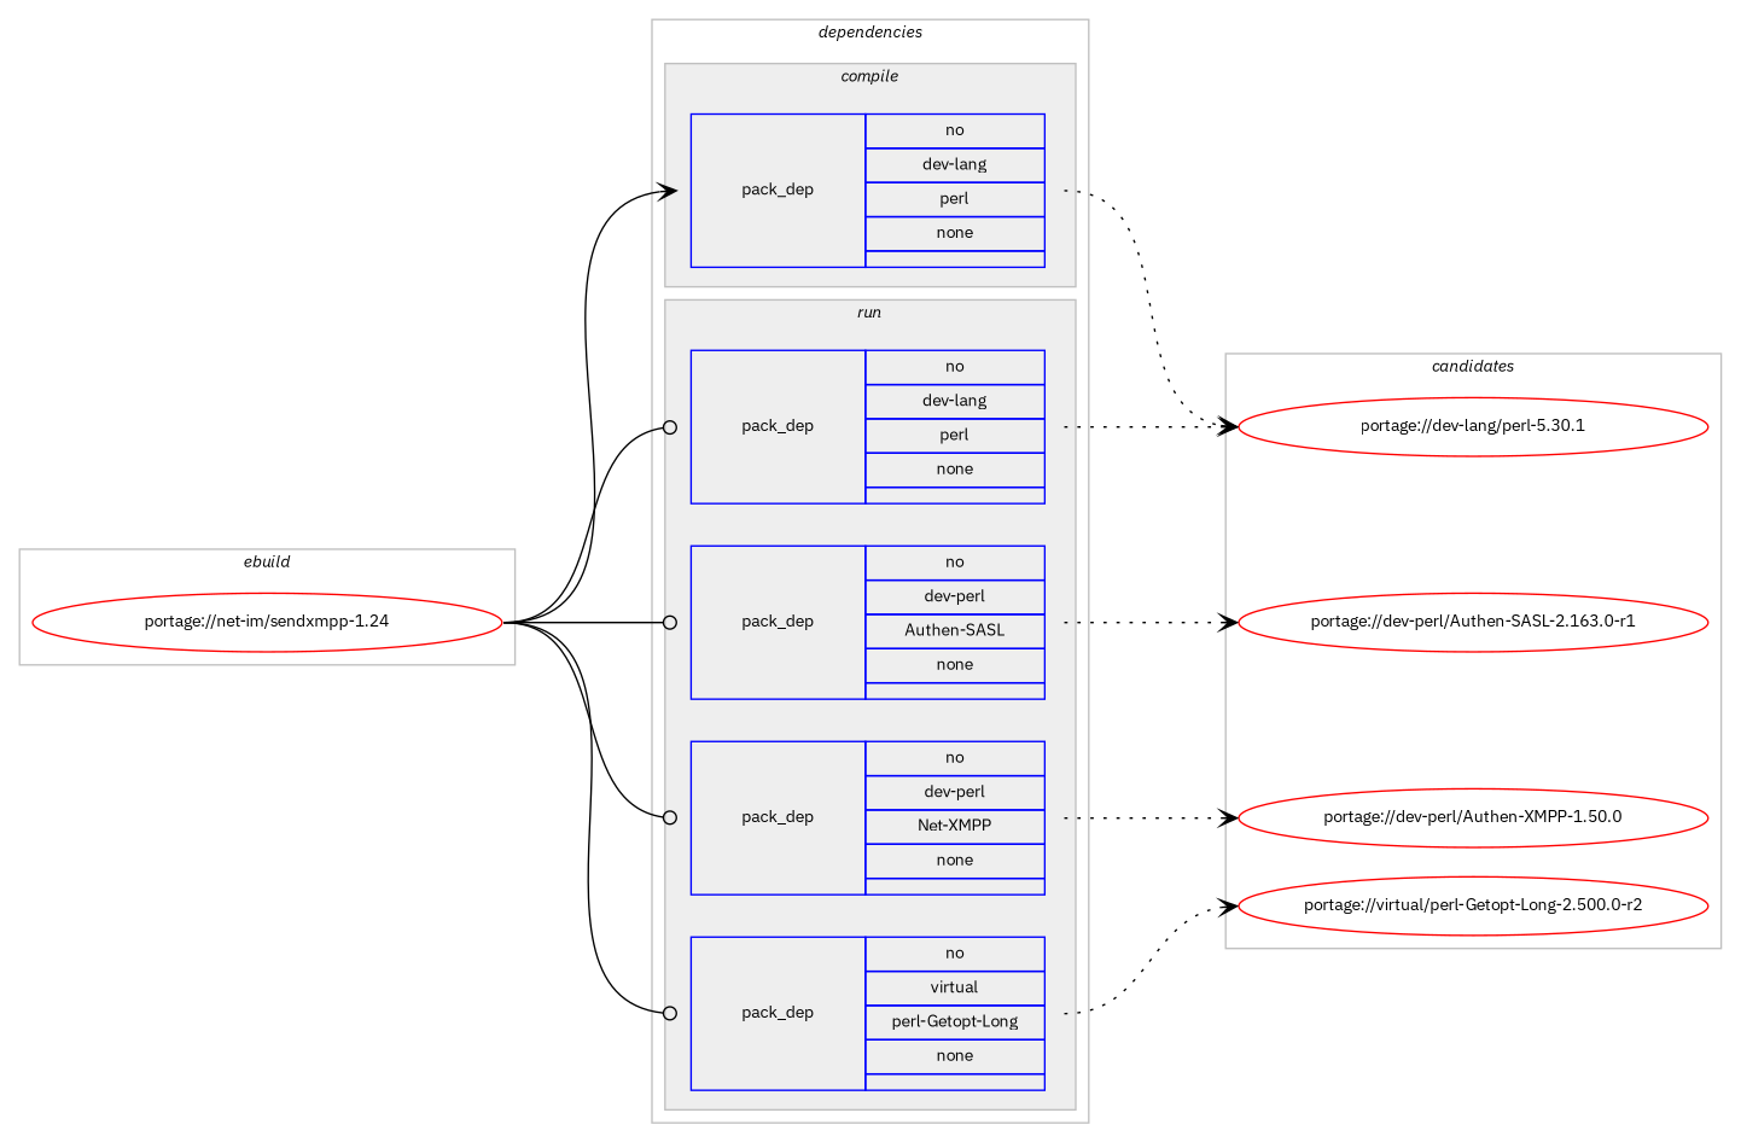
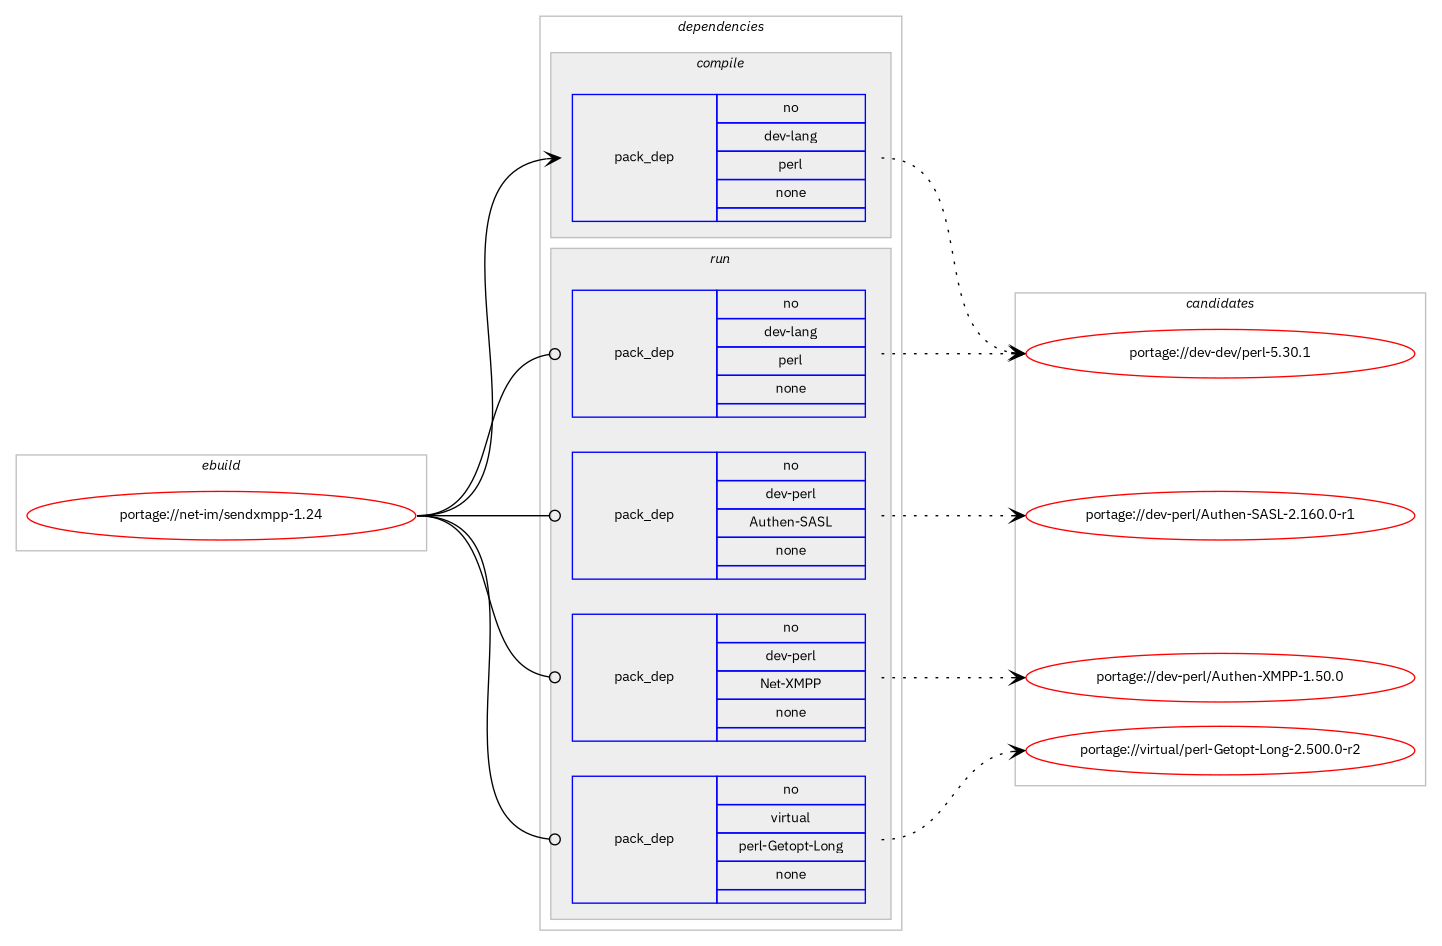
  digraph {
    compound=true
    concentrate=true
    fontname="IBM Plex Sans"
    fontsize=10
    newrank=true
    rankdir=LR
    ranksep=1.5
    node [color=red fontname="IBM Plex Sans" fontsize=10]
    edge [arrowhead=vee fontname="IBM Plex Sans" headport=w style=solid tailport=e weight=20]
    n1 [label="portage://net-im/sendxmpp-1.24" width=4]
    n2 [color=blue label=<<TABLE BORDER="0" CELLBORDER="1" CELLSPACING="0" CELLPADDING="4" WIDTH="220"><TR><TD ROWSPAN="6" CELLPADDING="30">pack_dep</TD></TR><TR><TD WIDTH="110">no</TD></TR><TR><TD>dev-lang</TD></TR><TR><TD>perl</TD></TR><TR><TD>none</TD></TR><TR><TD></TD></TR></TABLE>> shape=none]
    n3 [color=blue label=<<TABLE BORDER="0" CELLBORDER="1" CELLSPACING="0" CELLPADDING="4" WIDTH="220"><TR><TD ROWSPAN="6" CELLPADDING="30">pack_dep</TD></TR><TR><TD WIDTH="110">no</TD></TR><TR><TD>dev-lang</TD></TR><TR><TD>perl</TD></TR><TR><TD>none</TD></TR><TR><TD></TD></TR></TABLE>> shape=none]
    n4 [color=blue label=<<TABLE BORDER="0" CELLBORDER="1" CELLSPACING="0" CELLPADDING="4" WIDTH="220"><TR><TD ROWSPAN="6" CELLPADDING="30">pack_dep</TD></TR><TR><TD WIDTH="110">no</TD></TR><TR><TD>dev-perl</TD></TR><TR><TD>Authen-SASL</TD></TR><TR><TD>none</TD></TR><TR><TD></TD></TR></TABLE>> shape=none]
    n5 [color=blue label=<<TABLE BORDER="0" CELLBORDER="1" CELLSPACING="0" CELLPADDING="4" WIDTH="220"><TR><TD ROWSPAN="6" CELLPADDING="30">pack_dep</TD></TR><TR><TD WIDTH="110">no</TD></TR><TR><TD>dev-perl</TD></TR><TR><TD>Net-XMPP</TD></TR><TR><TD>none</TD></TR><TR><TD></TD></TR></TABLE>> shape=none]
    n6 [color=blue label=<<TABLE BORDER="0" CELLBORDER="1" CELLSPACING="0" CELLPADDING="4" WIDTH="220"><TR><TD ROWSPAN="6" CELLPADDING="30">pack_dep</TD></TR><TR><TD WIDTH="110">no</TD></TR><TR><TD>virtual</TD></TR><TR><TD>perl-Getopt-Long</TD></TR><TR><TD>none</TD></TR><TR><TD></TD></TR></TABLE>> shape=none]
-   n7 [label="portage://dev-lang/perl-5.30.1" width=4]
-   n8 [label="portage://dev-perl/Authen-SASL-2.163.0-r1" width=4]
+   n7 [label="portage://dev-dev/perl-5.30.1" width=4]
+   n8 [label="portage://dev-perl/Authen-SASL-2.160.0-r1" width=4]
    n9 [label="portage://dev-perl/Authen-XMPP-1.50.0" width=4]
    n10 [label="portage://virtual/perl-Getopt-Long-2.500.0-r2" width=4]
    subgraph cluster_1 {
      color=gray
      label=<<i>ebuild</i>>
      rank=same
      n1
    }
    subgraph cluster_2 {
      color=gray
      label=<<i>dependencies</i>>
      subgraph cluster_3 {
        color=gray
        fillcolor="#eeeeee"
        label=<<i>compile</i>>
        style=filled
        subgraph sub_4 {
          color=gray
          fillcolor="#eeeeee"
          label=<<i>compile</i>>
          style=filled
          n2
        }
      }
      subgraph cluster_5 {
        color=gray
        fillcolor="#eeeeee"
        label=<<i>compile and run</i>>
        style=filled
      }
      subgraph cluster_6 {
        color=gray
        fillcolor="#eeeeee"
        label=<<i>run</i>>
        style=filled
        subgraph sub_7 {
          color=gray
          fillcolor="#eeeeee"
          label=<<i>run</i>>
          style=filled
          n3
        }
        subgraph sub_8 {
          color=gray
          fillcolor="#eeeeee"
          label=<<i>run</i>>
          style=filled
          n4
        }
        subgraph sub_9 {
          color=gray
          fillcolor="#eeeeee"
          label=<<i>run</i>>
          style=filled
          n5
        }
        subgraph sub_10 {
          color=gray
          fillcolor="#eeeeee"
          label=<<i>run</i>>
          style=filled
          n6
        }
      }
    }
    subgraph cluster_11 {
      color=gray
      label=<<i>candidates</i>>
      rank=same
      subgraph sub_12 {
        color=black
        label=<<i>candidates</i>>
        nodesep=1
        rank=same
        n7
      }
      subgraph sub_13 {
        color=black
        label=<<i>candidates</i>>
        nodesep=1
        rank=same
        n7
      }
      subgraph sub_14 {
        color=black
        label=<<i>candidates</i>>
        nodesep=1
        rank=same
        n8
      }
      subgraph sub_15 {
        color=black
        label=<<i>candidates</i>>
        nodesep=1
        rank=same
        n9
      }
      subgraph sub_16 {
        color=black
        label=<<i>candidates</i>>
        nodesep=1
        rank=same
        n10
      }
    }
    n1 -> n2
    n1 -> n3 [arrowhead=odot]
    n1 -> n4 [arrowhead=odot]
    n1 -> n5 [arrowhead=odot]
    n1 -> n6 [arrowhead=odot]
    n2 -> n7 [style=dotted weight=100]
    n3 -> n7 [style=dotted weight=100]
    n4 -> n8 [style=dotted weight=100]
    n5 -> n9 [style=dotted weight=100]
    n6 -> n10 [style=dotted weight=100]
  }
